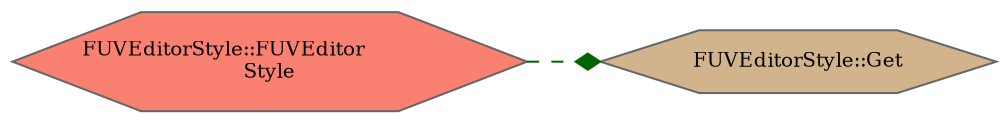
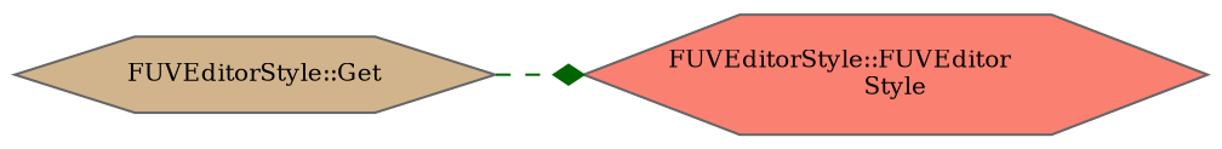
  digraph {
    rankdir=LR
    fontname="DejaVu Serif"
    node [fontname="DejaVu Serif" fontsize=10 shape=hexagon style=filled]
    n1 [color=gray40 fillcolor=tan fontcolor=black height=0.2 label="FUVEditorStyle::Get" width=0.4]
    n2 [color=grey40 fillcolor=salmon height=0.2 label="FUVEditorStyle::FUVEditor\lStyle" width=0.4]
-   n2 -> n1 [color=darkgreen fontname="DejaVu Serif" fontsize=10 labelfontname=Helvetica labelfontsize=10 style=dashed arrowhead=diamond]
+   n1 -> n2 [color=darkgreen fontname="DejaVu Serif" fontsize=10 labelfontname=Helvetica labelfontsize=10 style=dashed arrowhead=diamond]
  }
